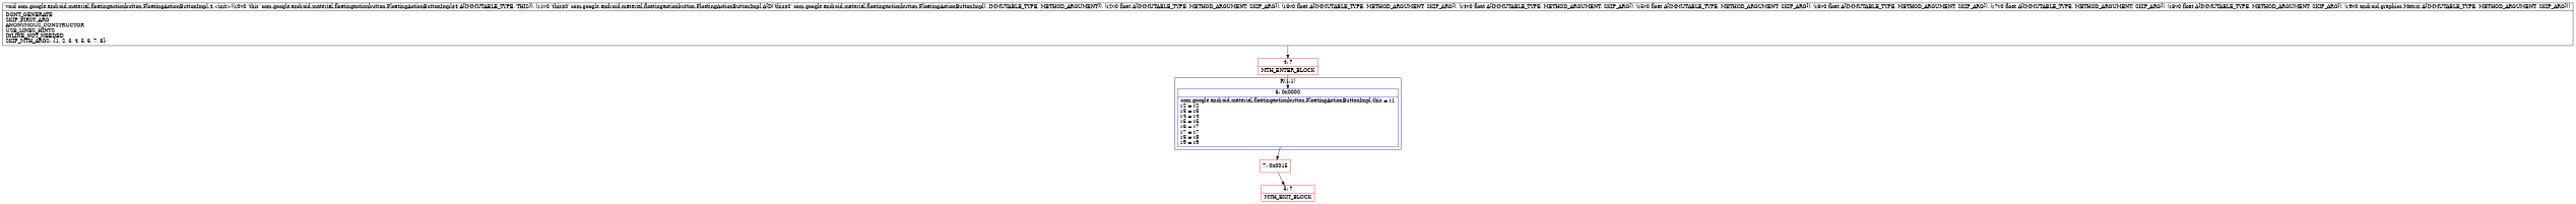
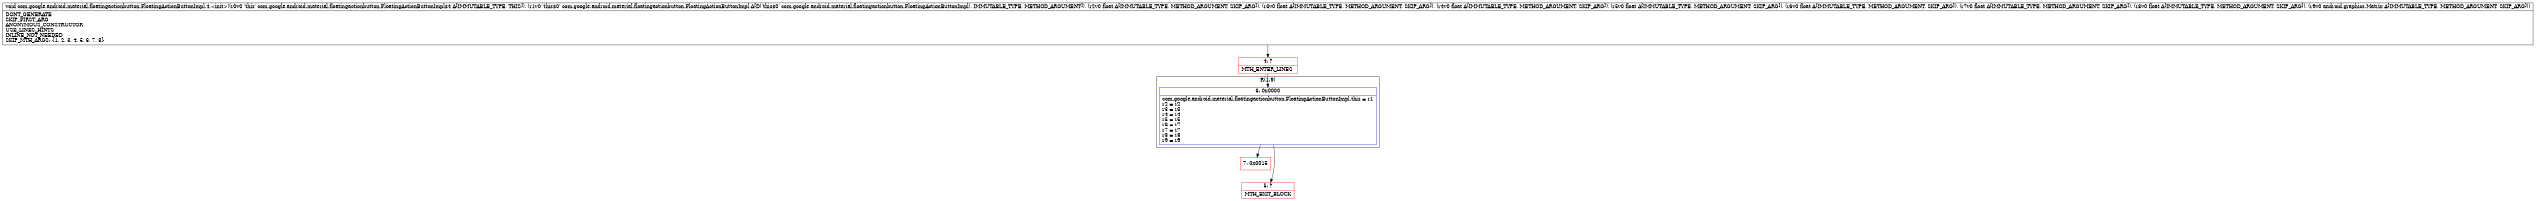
  digraph {
    node [color=red shape=record]
    n1 [color=blue label="{6\:\ 0x0000|com.google.android.material.floatingactionbutton.FloatingActionButtonImpl.this = r1\lr2 = r2\lr3 = r3\lr4 = r4\lr5 = r5\lr6 = r7\lr7 = r7\lr8 = r8\lr9 = r9\l}"]
    n2 [label="{7\:\ 0x0015}"]
    n3 [label="{5\:\ ?|MTH_EXIT_BLOCK\l}"]
-   n4 [label="{4\:\ ?|MTH_ENTER_BLOCK\l}"]
+   n4 [label="{4\:\ ?|MTH_ENTER_LINES\l}"]
    n5 [label="{void com.google.android.material.floatingactionbutton.FloatingActionButtonImpl.4.\<init\>((r0v0 'this' com.google.android.material.floatingactionbutton.FloatingActionButtonImpl$4 A[IMMUTABLE_TYPE, THIS]), (r1v0 'this$0' com.google.android.material.floatingactionbutton.FloatingActionButtonImpl A[D('this$0' com.google.android.material.floatingactionbutton.FloatingActionButtonImpl), IMMUTABLE_TYPE, METHOD_ARGUMENT]), (r2v0 float A[IMMUTABLE_TYPE, METHOD_ARGUMENT, SKIP_ARG]), (r3v0 float A[IMMUTABLE_TYPE, METHOD_ARGUMENT, SKIP_ARG]), (r4v0 float A[IMMUTABLE_TYPE, METHOD_ARGUMENT, SKIP_ARG]), (r5v0 float A[IMMUTABLE_TYPE, METHOD_ARGUMENT, SKIP_ARG]), (r6v0 float A[IMMUTABLE_TYPE, METHOD_ARGUMENT, SKIP_ARG]), (r7v0 float A[IMMUTABLE_TYPE, METHOD_ARGUMENT, SKIP_ARG]), (r8v0 float A[IMMUTABLE_TYPE, METHOD_ARGUMENT, SKIP_ARG]), (r9v0 android.graphics.Matrix A[IMMUTABLE_TYPE, METHOD_ARGUMENT, SKIP_ARG]))  | DONT_GENERATE\lSKIP_FIRST_ARG\lANONYMOUS_CONSTRUCTOR\lUSE_LINES_HINTS\lINLINE_NOT_NEEDED\lSKIP_MTH_ARGS: \{1, 2, 3, 4, 5, 6, 7, 8\}\l}" color=""]
    subgraph cluster_1 {
-     label="R(1:1)"
+     label="R(1:9)"
      n1
    }
    n1 -> n2
-   n2 -> n3
+   n1 -> n3
    n4 -> n1
    n5 -> n4
  }
